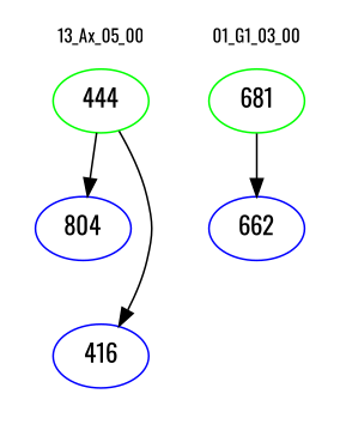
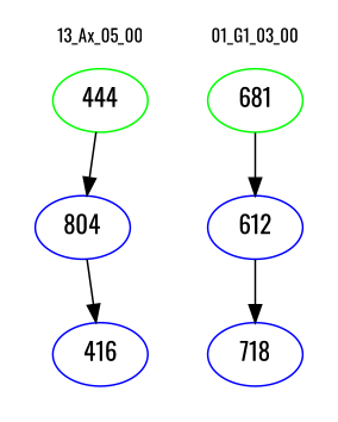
  digraph {
    fontname=Oswald
    node [color=blue fontname=Oswald]
    edge [color=black fontname=Oswald]
    n1 [color=green label=444]
    n2 [label=804]
    n3 [label=416]
    n4 [color=green label=681]
-   n5 [label=662]
+   n5 [label=612]
+   n6 [label=718]
    subgraph cluster_1 {
      color=white
      fontsize=10
      label="13_Ax_05_00"
      n1
      n2
      n3
    }
    subgraph cluster_2 {
      color=white
      fontsize=10
      label="01_G1_03_00"
      n4
      n5
+     n6
    }
    n1 -> n2
-   n1 -> n3
+   n2 -> n3
    n4 -> n5
+   n5 -> n6
  }
